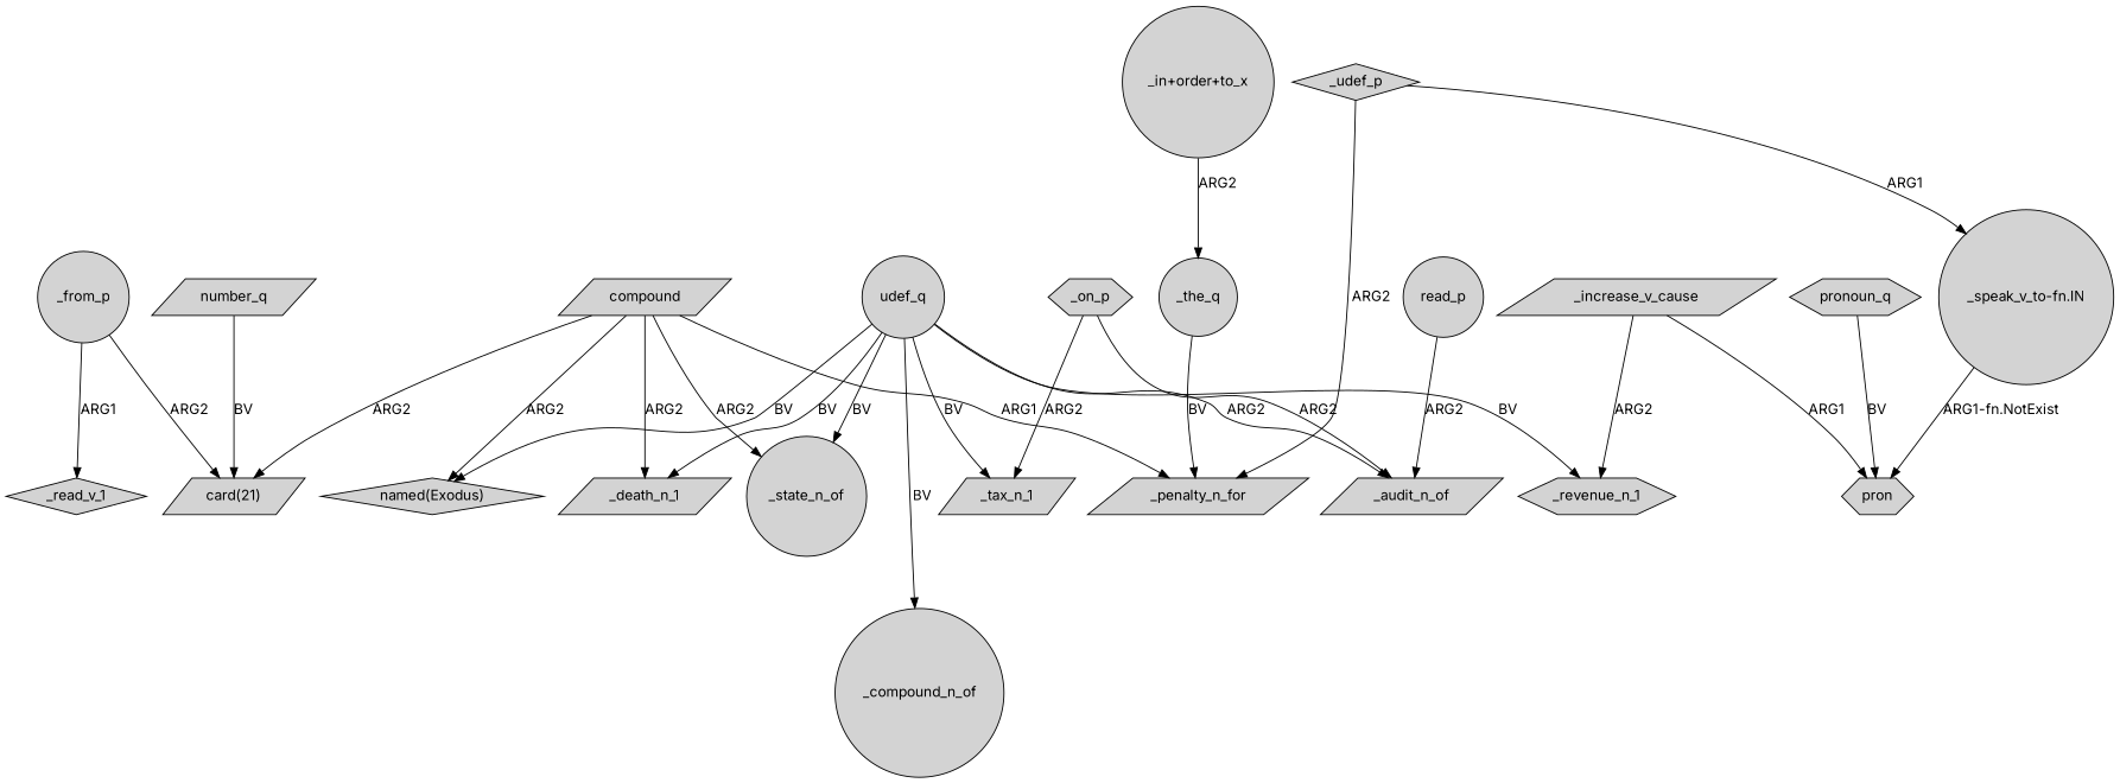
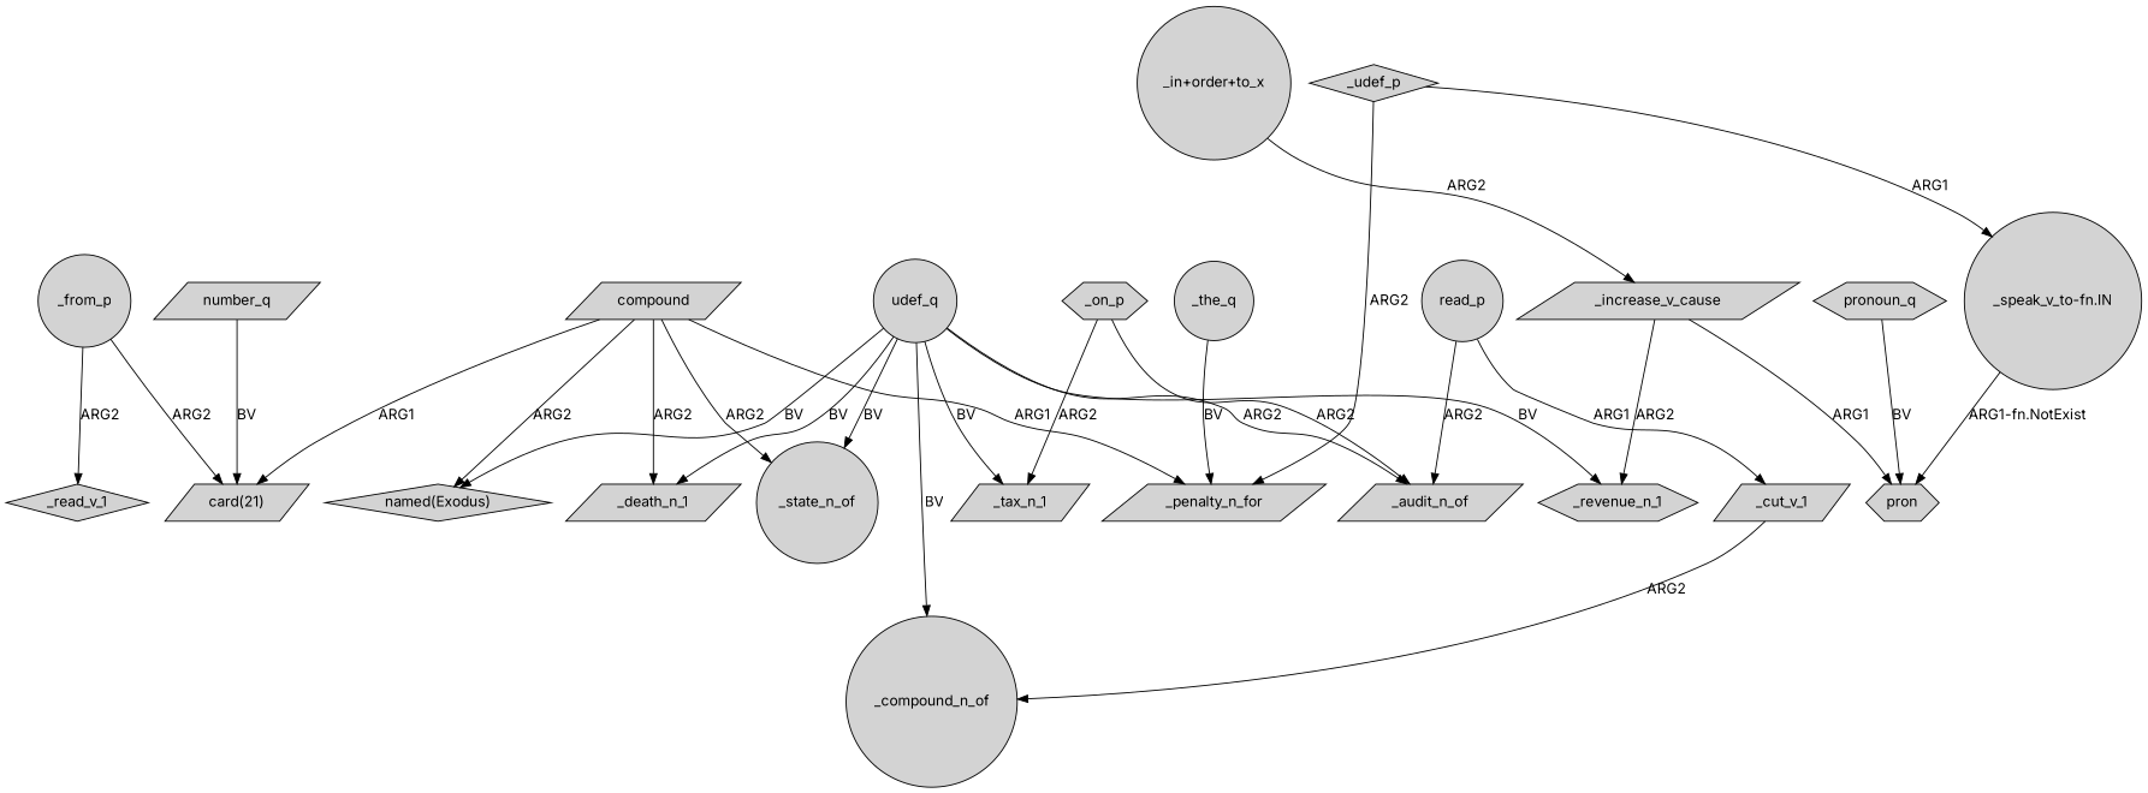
  digraph {
    fontname=Inter
    node [fontname=Inter shape=parallelogram style=filled]
    edge [fontname=Inter]
    "named(Exodus)" [shape=diamond]
    compound
    "card(21)"
    _state_n_of [shape=circle]
    _penalty_n_for
    _death_n_1
    _revenue_n_1 [shape=hexagon]
    _on_p [shape=hexagon]
    _audit_n_of
    _tax_n_1
    pron [shape=hexagon]
    udef_q [shape=circle]
    n13 [label=_compound_n_of shape=circle]
    "_speak_v_to-fn.IN" [shape=circle]
    "_in+order+to_x" [shape=circle]
    _increase_v_cause
    _read_v_1 [shape=diamond]
    n18 [label=read_p shape=circle]
+   _cut_v_1
    n20 [label=_udef_p shape=diamond]
    number_q
    pronoun_q [shape=hexagon]
    _from_p [shape=circle]
    _the_q [shape=circle]
    compound -> "named(Exodus)" [label=ARG2]
-   compound -> "card(21)" [label=ARG2]
+   compound -> "card(21)" [label=ARG1]
    compound -> _state_n_of [label=ARG2]
    compound -> _penalty_n_for [label=ARG1]
    compound -> _death_n_1 [label=ARG2]
    _on_p -> _audit_n_of [label=ARG2]
    _on_p -> _tax_n_1 [label=ARG2]
    udef_q -> "named(Exodus)" [label=BV]
    udef_q -> _state_n_of [label=BV]
    udef_q -> _death_n_1 [label=BV]
    udef_q -> _revenue_n_1 [label=BV]
    udef_q -> _audit_n_of [label=ARG2]
    udef_q -> _tax_n_1 [label=BV]
    udef_q -> n13 [label=BV]
    "_speak_v_to-fn.IN" -> pron [label="ARG1-fn.NotExist"]
-   "_in+order+to_x" -> _the_q [label=ARG2]
+   "_in+order+to_x" -> _increase_v_cause [label=ARG2]
    _increase_v_cause -> _revenue_n_1 [label=ARG2]
    _increase_v_cause -> pron [label=ARG1]
    n18 -> _audit_n_of [label=ARG2]
+   n18 -> _cut_v_1 [label=ARG1]
+   _cut_v_1 -> n13 [label=ARG2]
    n20 -> _penalty_n_for [label=ARG2]
    n20 -> "_speak_v_to-fn.IN" [label=ARG1]
    number_q -> "card(21)" [label=BV]
    pronoun_q -> pron [label=BV]
    _from_p -> "card(21)" [label=ARG2]
-   _from_p -> _read_v_1 [label=ARG1]
+   _from_p -> _read_v_1 [label=ARG2]
    _the_q -> _penalty_n_for [label=BV]
  }
